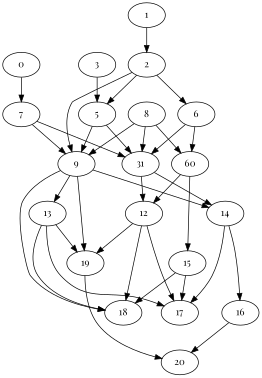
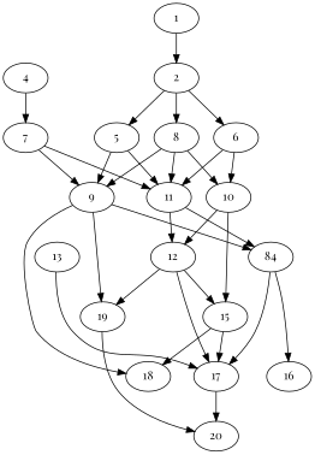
  digraph {
    fontname="Playfair Display"
    node [alpha=0.06 fontname="Playfair Display"]
    edge [fontname="Playfair Display"]
    1 [alpha=0.07 expect_size=13106176]
    2 [alpha=0.17 expect_size=47877120]
    8 [alpha=0.18 expect_size=19883008]
    9 [alpha=0.14 expect_size=50347008]
-   11 [alpha=0.17 expect_size=35040256 label=31]
-   10 [expect_size=12604416 label=60]
+   11 [alpha=0.17 expect_size=35040256]
+   10 [expect_size=12604416]
    13 [alpha=0.19 expect_size=44905472]
-   14 [alpha=0.02 expect_size=11998208]
+   14 [alpha=0.02 expect_size=11998208 label=84]
    18 [alpha=0.16 expect_size=49509376]
    19 [alpha=0.01 expect_size=43769856]
    12 [alpha=0.15 expect_size=52378624]
    15 [alpha=0.16 expect_size=25703424]
    5 [alpha=0.11 expect_size=6279168]
    6 [alpha=0.09 expect_size=29504512]
-   3 [expect_size=16814080]
-   4 [expect_size=49391616 label=0]
+   4 [expect_size=49391616]
    7 [alpha=0.10 expect_size=28789760]
    17 [alpha=0.04 expect_size=24937472]
    16 [alpha=0.05 expect_size=51544064]
    20 [alpha=0.02 expect_size=30329856]
    1 -> 2
-   2 -> 9
+   2 -> 8
    2 -> 5
    2 -> 6
    8 -> 9
    8 -> 11
    8 -> 10
-   9 -> 13
    9 -> 14
    9 -> 18
    9 -> 19
    11 -> 14
    11 -> 12
    10 -> 12
    10 -> 15
-   13 -> 18
-   13 -> 19
    13 -> 17
    14 -> 17
    14 -> 16
    19 -> 20
-   12 -> 18
+   12 -> 15
    12 -> 19
    12 -> 17
    15 -> 18
    15 -> 17
    5 -> 9
    5 -> 11
    6 -> 11
    6 -> 10
-   3 -> 5
    4 -> 7
    7 -> 9
    7 -> 11
-   16 -> 20
+   17 -> 20
  }
